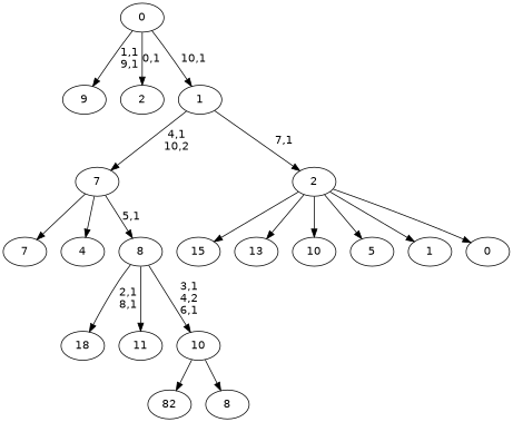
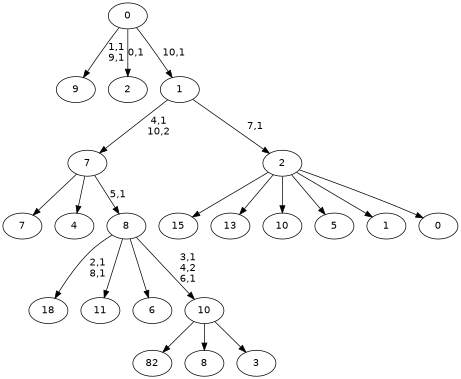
  digraph {
    fontname="DejaVu Sans"
    node [fontname="DejaVu Sans"]
    edge [fontname="DejaVu Sans"]
    n1 [label=15]
    n2 [label=18]
    n3 [label=13]
    n4 [label=82]
    n5 [label=11]
    n6 [label=10]
    n7 [label=9]
    n8 [label=8]
    n9 [label=7]
+   n10 [label=6]
    n11 [label=5]
    n12 [label=4]
+   n13 [label=3]
    10
    8
    7
    n17 [label=2]
    n18 [label=1]
    n19 [label=0]
    2
    1
    0
    10 -> n4
    10 -> n8
+   10 -> n13
    8 -> n2 [label="2,1\n8,1"]
    8 -> n5
+   8 -> n10
    8 -> 10 [label="3,1\n4,2\n6,1"]
    7 -> n9
    7 -> n12
    7 -> 8 [label="5,1"]
    2 -> n1
    2 -> n3
    2 -> n6
    2 -> n11
    2 -> n18
    2 -> n19
    1 -> 7 [label="4,1\n10,2"]
    1 -> 2 [label="7,1"]
    0 -> n7 [label="1,1\n9,1"]
    0 -> n17 [label="0,1"]
    0 -> 1 [label="10,1"]
  }
